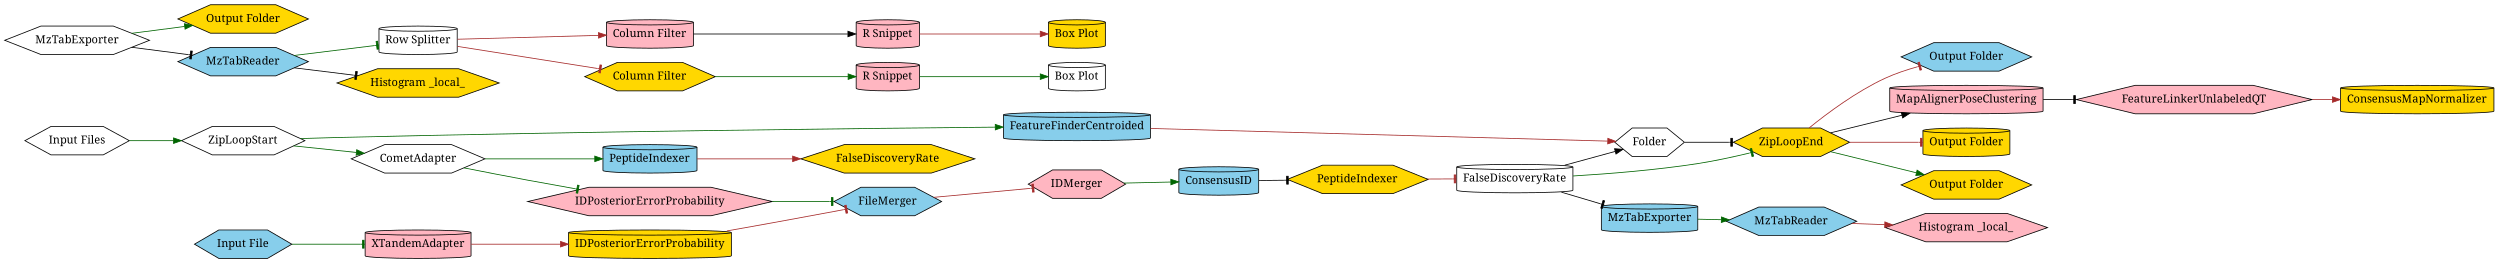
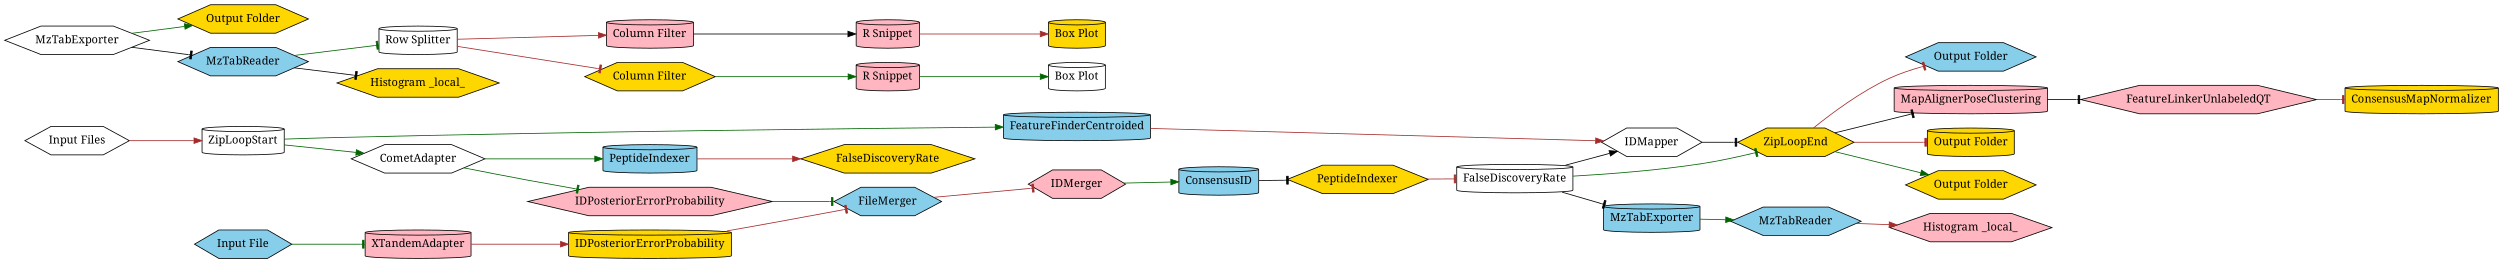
  digraph {
    fontname="Noto Serif"
    rankdir=LR
    node [fillcolor=gold fontname="Noto Serif" shape=hexagon style=filled]
    edge [arrowhead=normal color=darkgreen fontname="Noto Serif"]
    n1 [fillcolor=white label=FalseDiscoveryRate shape=cylinder]
-   n2 [fillcolor=white label=Folder]
+   n2 [fillcolor=white label=IDMapper]
    n3 [label=ZipLoopEnd]
    n4 [fillcolor=skyblue label=MzTabExporter shape=cylinder]
    n5 [fillcolor=lightpink label=MapAlignerPoseClustering shape=cylinder]
    n6 [label="Output Folder" shape=cylinder]
    n7 [label="Output Folder"]
    n8 [fillcolor=skyblue label="Output Folder"]
    n9 [fillcolor=skyblue label=MzTabReader]
    n10 [fillcolor=lightpink label="Column Filter" shape=cylinder]
    n11 [fillcolor=lightpink label="R Snippet" shape=cylinder]
    n12 [label="Box Plot" shape=cylinder]
    n13 [fillcolor=lightpink label=IDPosteriorErrorProbability]
    n14 [fillcolor=skyblue label=FileMerger]
    n15 [fillcolor=lightpink label=IDMerger]
    n16 [fillcolor=skyblue label=ConsensusID shape=cylinder]
    n17 [fillcolor=white label="Input Files"]
-   n18 [fillcolor=white label=ZipLoopStart]
+   n18 [fillcolor=white label=ZipLoopStart shape=cylinder]
    n19 [fillcolor=white label=CometAdapter]
    n20 [fillcolor=skyblue label=FeatureFinderCentroided shape=cylinder]
    n21 [fillcolor=skyblue label=PeptideIndexer shape=cylinder]
    n22 [fillcolor=lightpink label=FeatureLinkerUnlabeledQT]
    n23 [label=ConsensusMapNormalizer shape=cylinder]
    n24 [label=FalseDiscoveryRate]
    n25 [fillcolor=white label=MzTabExporter]
    n26 [label="Output Folder"]
    n27 [fillcolor=skyblue label=MzTabReader]
    n28 [fillcolor=white label="Row Splitter" shape=cylinder]
    n29 [label="Histogram _local_"]
    n30 [label=PeptideIndexer]
    n31 [fillcolor=skyblue label="Input File"]
    n32 [fillcolor=lightpink label=XTandemAdapter shape=cylinder]
    n33 [label="Column Filter"]
    n34 [fillcolor=lightpink label="R Snippet" shape=cylinder]
    n35 [fillcolor=white label="Box Plot" shape=cylinder]
    n36 [fillcolor=lightpink label="Histogram _local_"]
    n37 [label=IDPosteriorErrorProbability shape=cylinder]
    n1 -> n2 [color=black]
    n1 -> n3 [arrowhead=tee]
    n1 -> n4 [arrowhead=tee color=black]
    n2 -> n3 [arrowhead=tee color=black]
-   n3 -> n5 [color=black]
+   n3 -> n5 [arrowhead=tee color=black]
    n3 -> n6 [arrowhead=tee color=brown]
    n3 -> n7
    n3 -> n8 [arrowhead=tee color=brown]
    n4 -> n9
    n5 -> n22 [arrowhead=tee color=black]
    n9 -> n36 [color=brown]
    n10 -> n11 [color=black]
    n11 -> n12 [color=brown]
    n13 -> n14 [arrowhead=tee]
    n14 -> n15 [arrowhead=tee color=brown]
    n15 -> n16
    n16 -> n30 [arrowhead=tee color=black]
-   n17 -> n18
+   n17 -> n18 [color=brown]
    n18 -> n19
    n18 -> n20
    n19 -> n13 [arrowhead=tee]
    n19 -> n21
    n20 -> n2 [color=brown]
    n21 -> n24 [color=brown]
-   n22 -> n23 [color=brown]
+   n22 -> n23 [arrowhead=tee color=brown]
    n25 -> n26
    n25 -> n27 [arrowhead=tee color=black]
    n27 -> n28 [arrowhead=tee]
    n27 -> n29 [arrowhead=tee color=black]
    n28 -> n10 [color=brown]
    n28 -> n33 [arrowhead=tee color=brown]
    n30 -> n1 [arrowhead=tee color=brown]
    n31 -> n32 [arrowhead=tee]
    n32 -> n37 [color=brown]
    n33 -> n34
    n34 -> n35
    n37 -> n14 [arrowhead=tee color=brown]
  }
